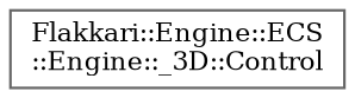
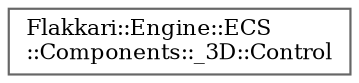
  digraph {
    rankdir=LR
    fontname="DejaVu Serif"
-   n1 [color=grey40 fillcolor=white fontname="DejaVu Serif" fontsize=10 height=0.2 label="Flakkari::Engine::ECS\l::Engine::_3D::Control" shape=box style=filled width=0.4]
+   n1 [color=grey40 fillcolor=white fontname="DejaVu Serif" fontsize=10 height=0.2 label="Flakkari::Engine::ECS\l::Components::_3D::Control" shape=box style=filled width=0.4]
  }
